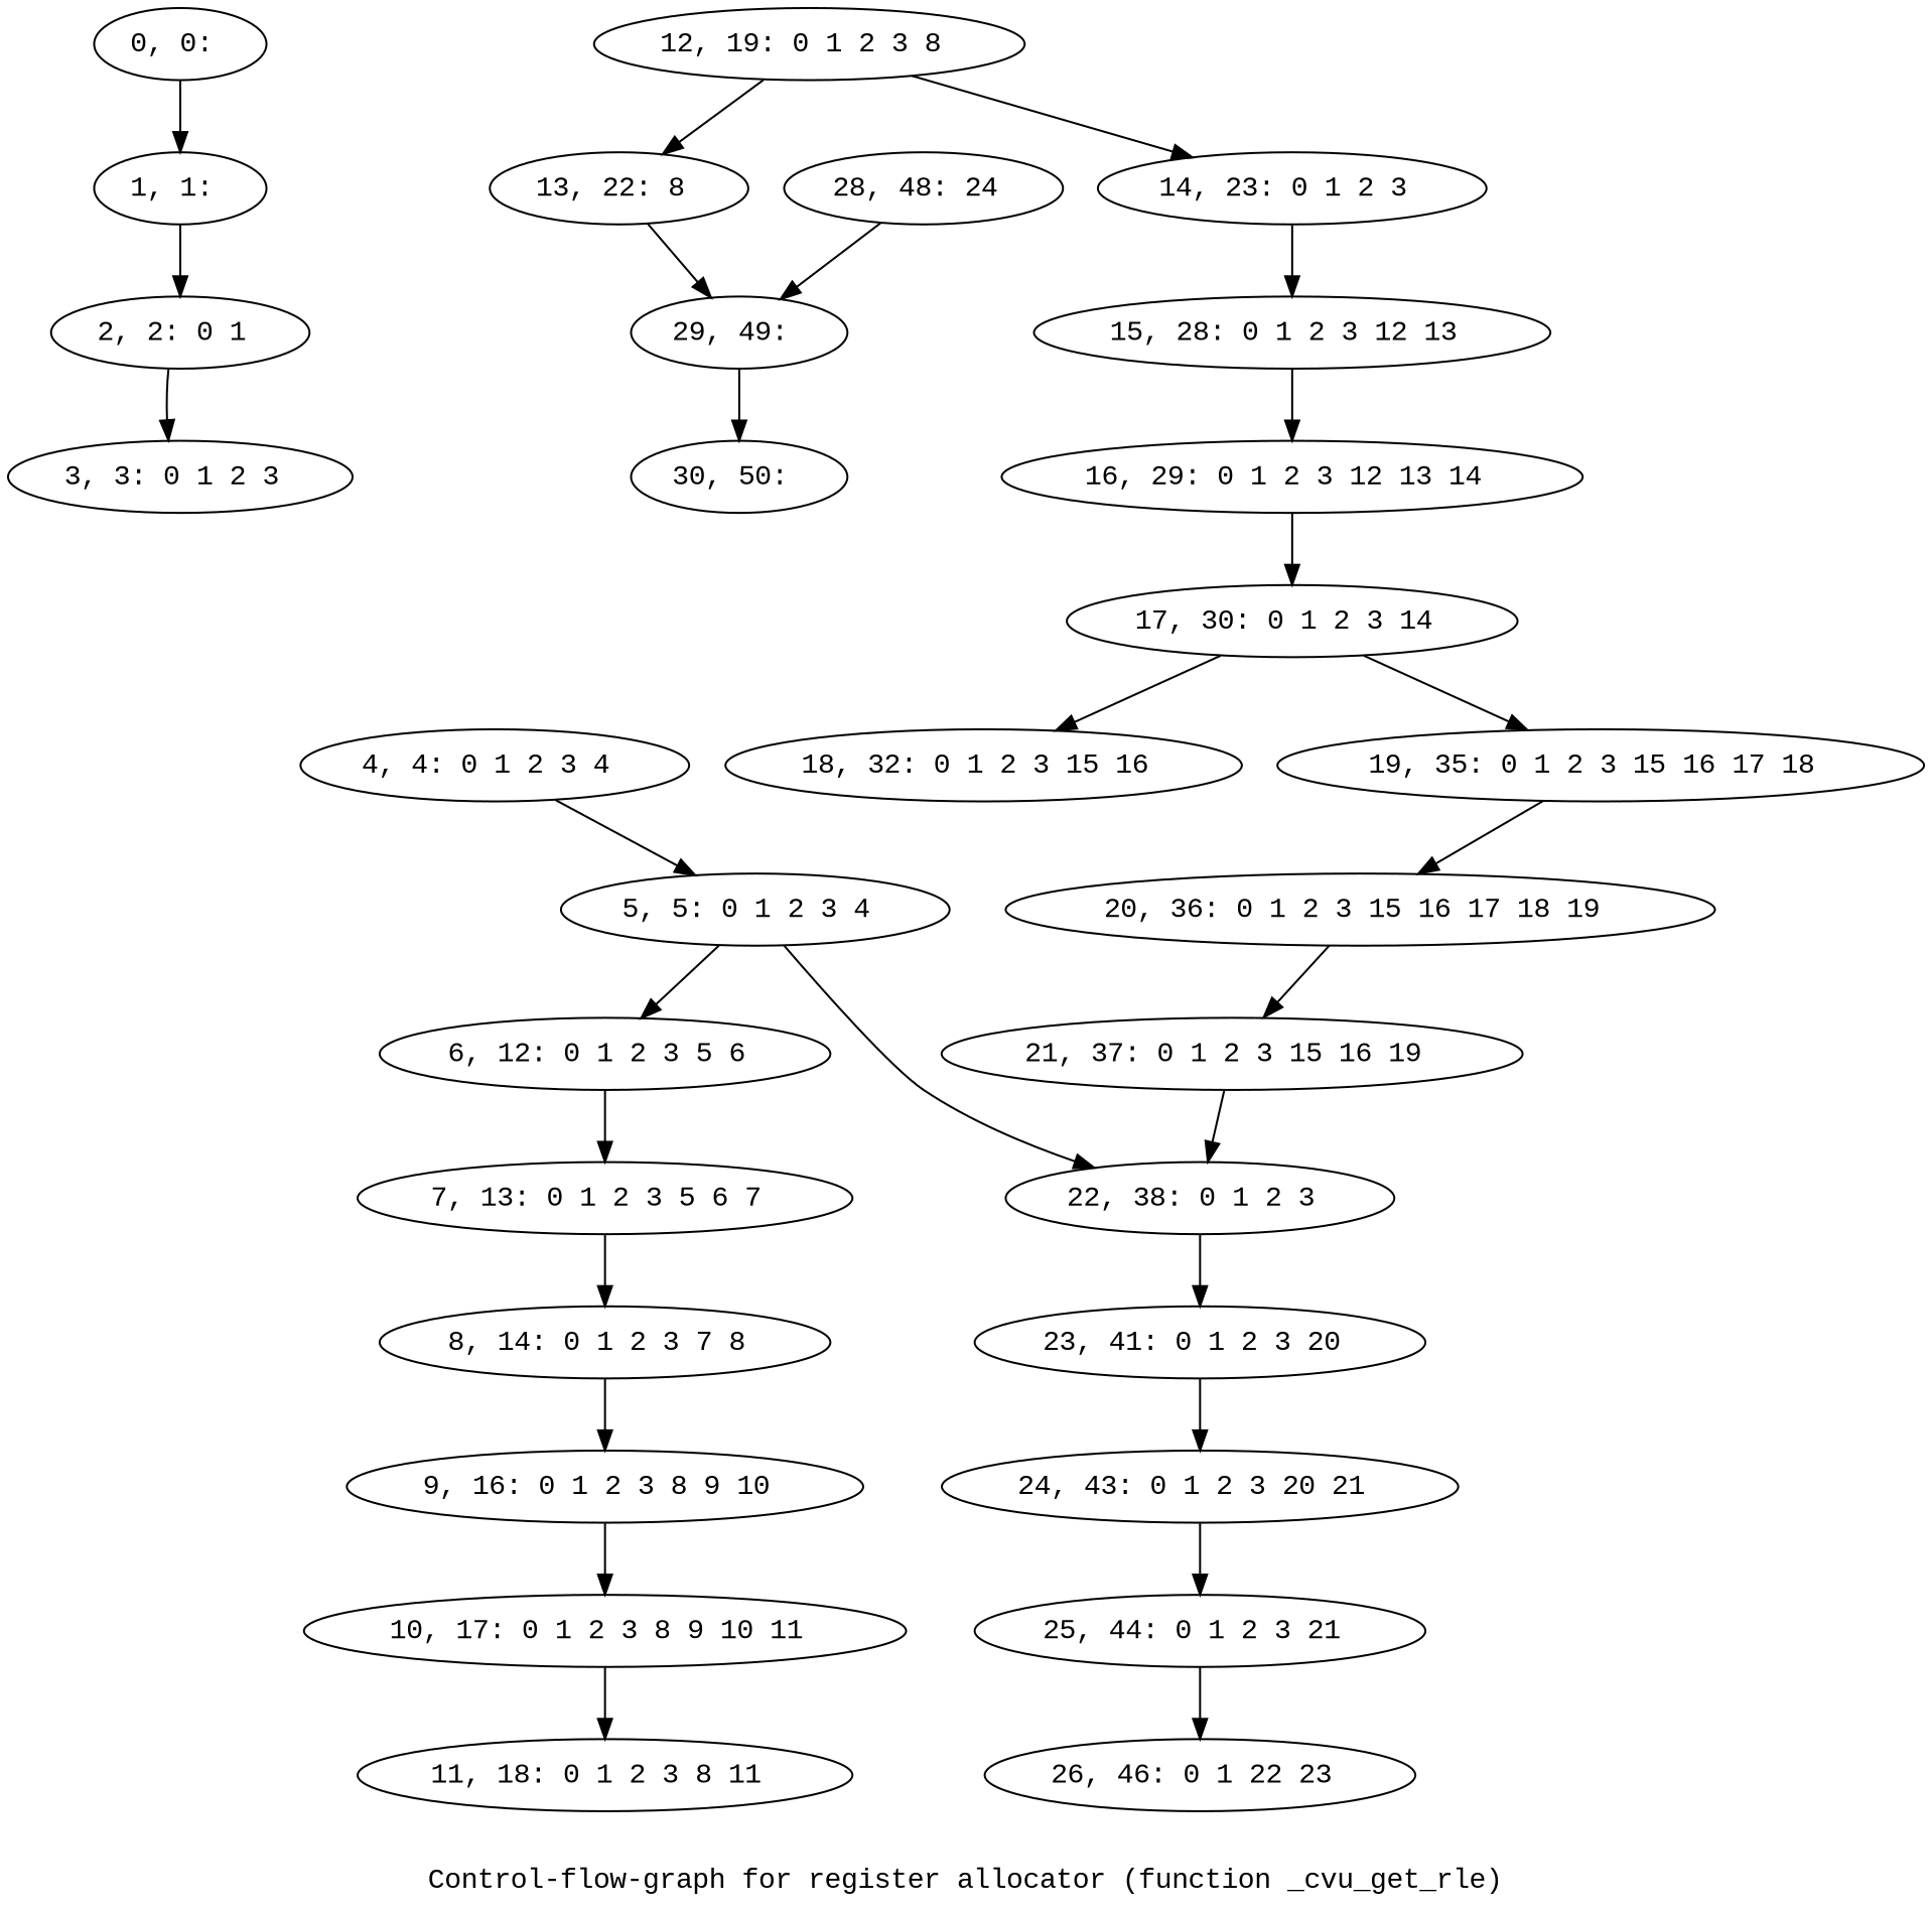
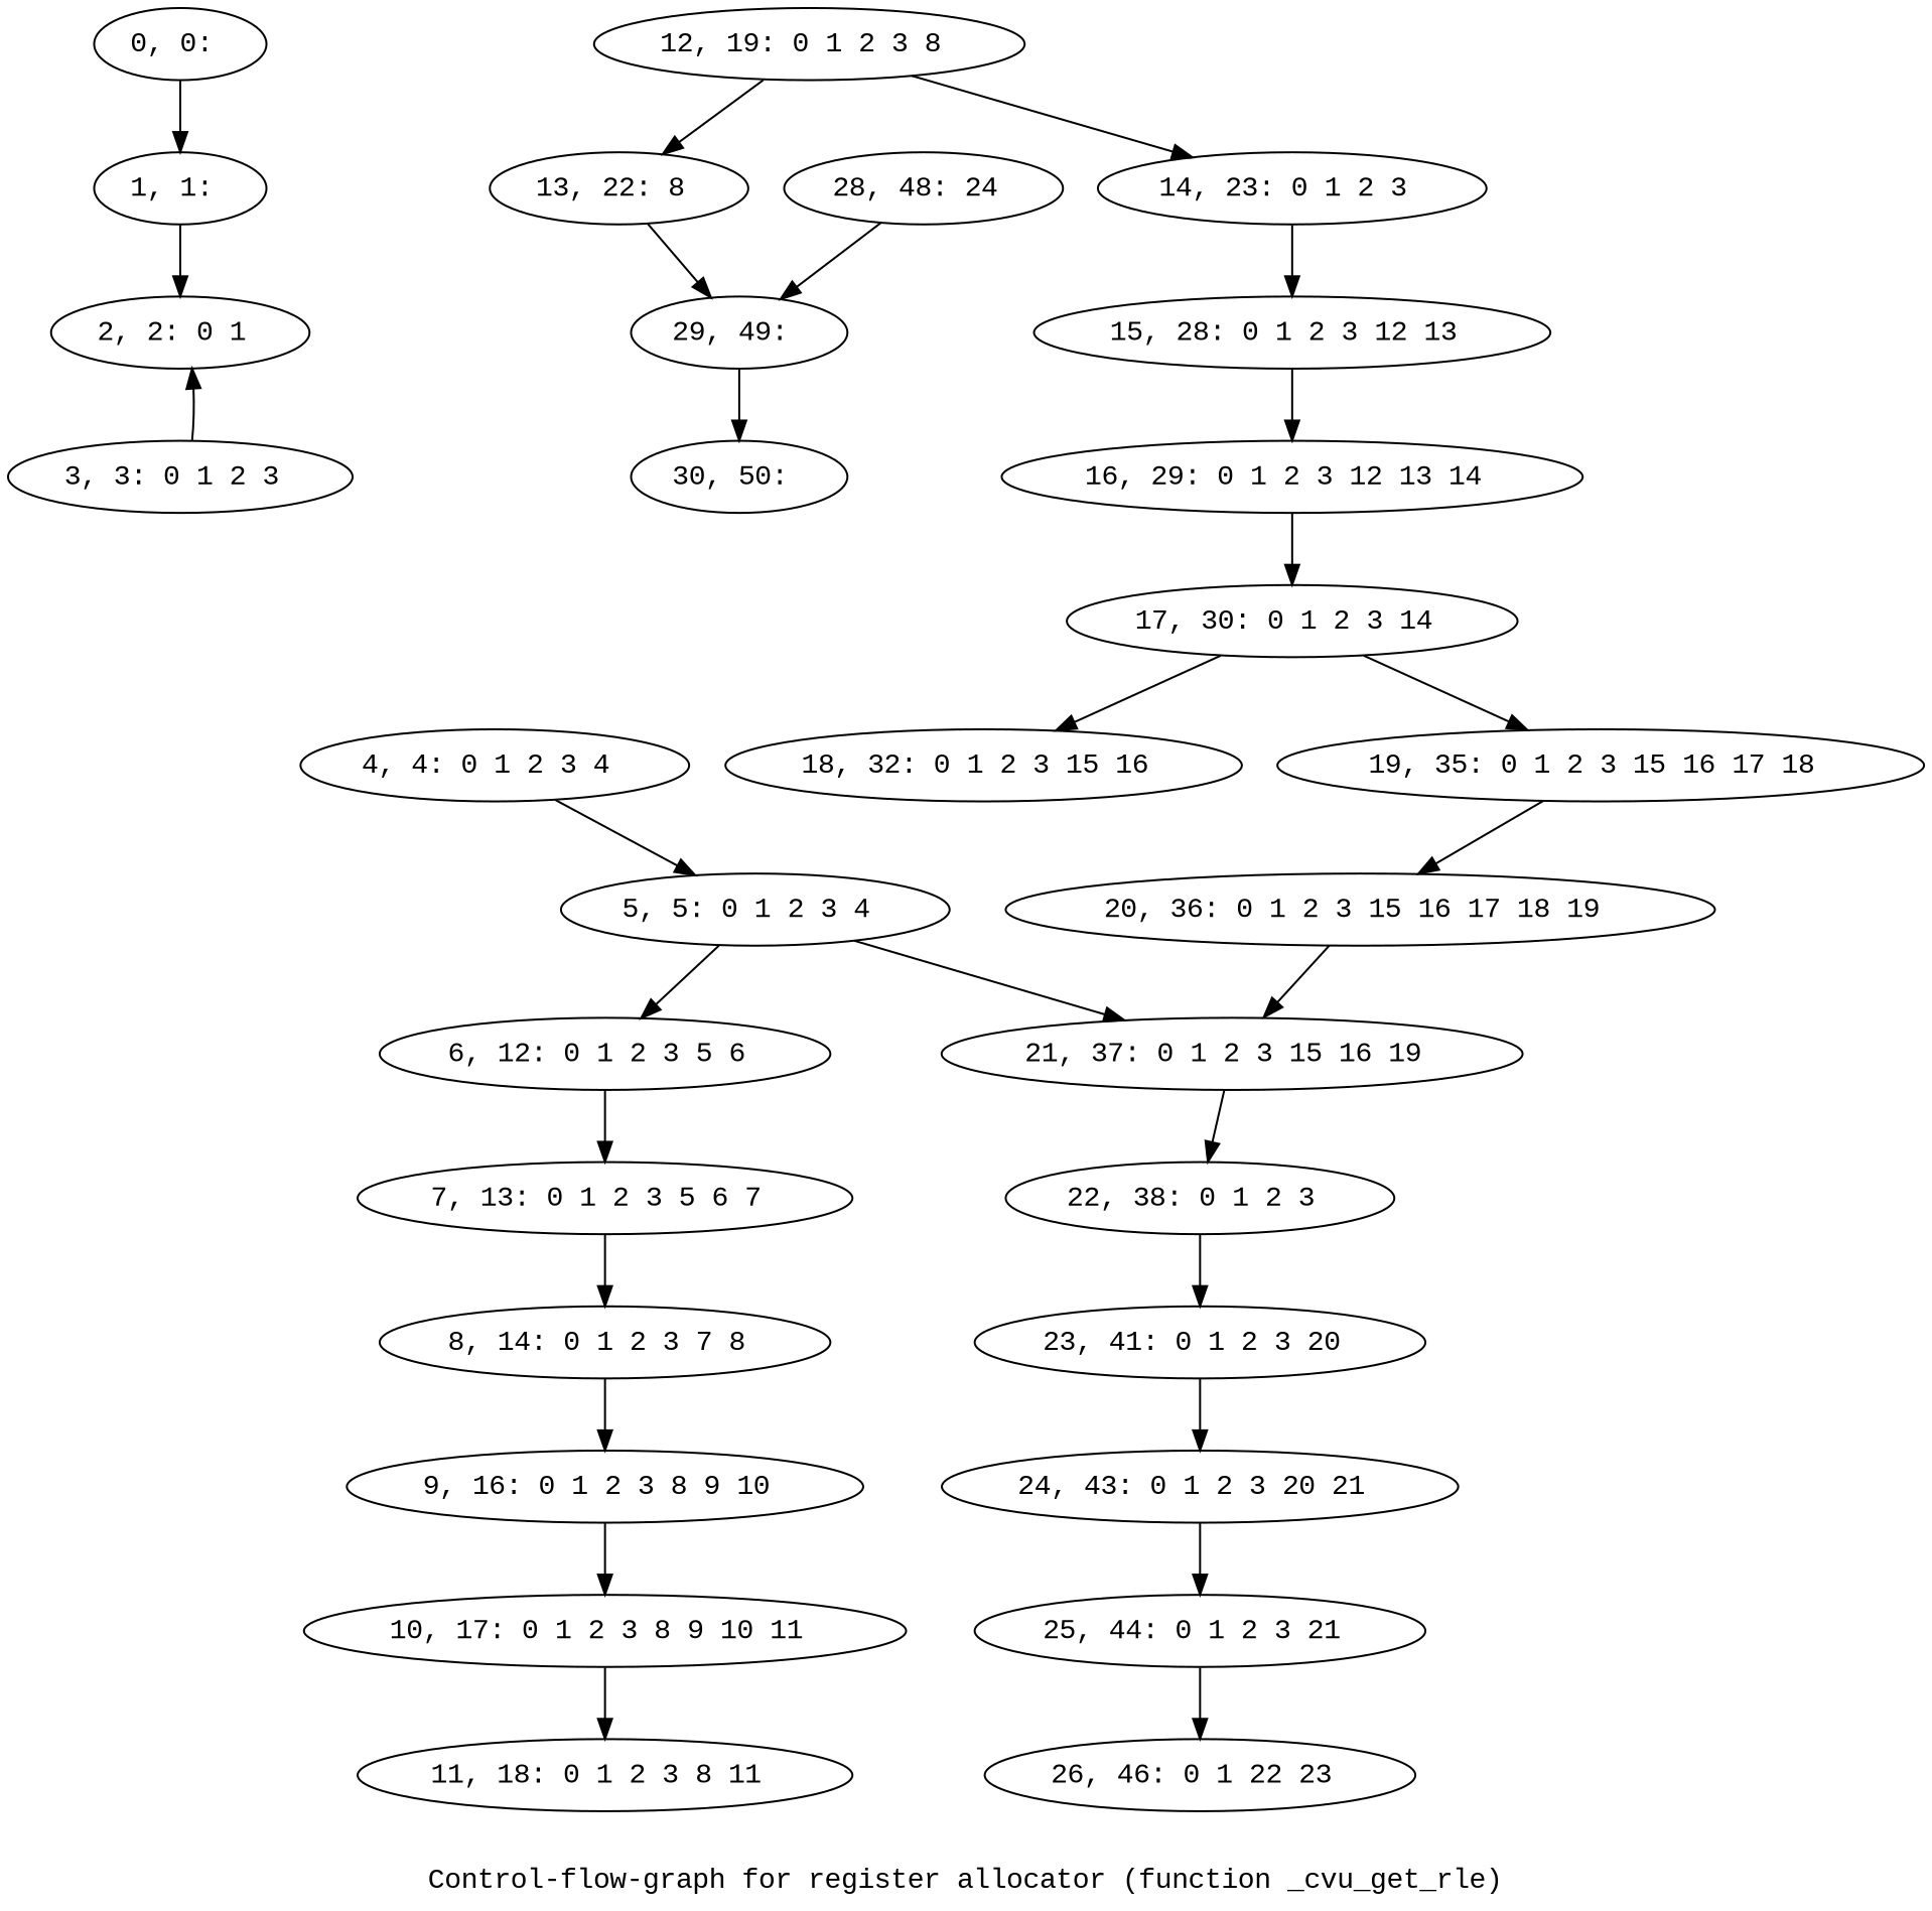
  digraph {
    fontname="Liberation Mono"
    label="Control-flow-graph for register allocator (function _cvu_get_rle)"
    node [fontname="Liberation Mono"]
    edge [fontname="Liberation Mono"]
    n1 [label="0, 0: "]
    n2 [label="1, 1: "]
    n3 [label="2, 2: 0 1 "]
    n4 [label="3, 3: 0 1 2 3 "]
    n5 [label="4, 4: 0 1 2 3 4 "]
    n6 [label="5, 5: 0 1 2 3 4 "]
    n7 [label="6, 12: 0 1 2 3 5 6 "]
    n8 [label="22, 38: 0 1 2 3 "]
    n9 [label="7, 13: 0 1 2 3 5 6 7 "]
    n10 [label="23, 41: 0 1 2 3 20 "]
    n11 [label="8, 14: 0 1 2 3 7 8 "]
    n12 [label="9, 16: 0 1 2 3 8 9 10 "]
    n13 [label="10, 17: 0 1 2 3 8 9 10 11 "]
    n14 [label="11, 18: 0 1 2 3 8 11 "]
    n15 [label="12, 19: 0 1 2 3 8 "]
    n16 [label="13, 22: 8 "]
    n17 [label="14, 23: 0 1 2 3 "]
    n18 [label="29, 49: "]
    n19 [label="15, 28: 0 1 2 3 12 13 "]
    n20 [label="30, 50: "]
    n21 [label="16, 29: 0 1 2 3 12 13 14 "]
    n22 [label="17, 30: 0 1 2 3 14 "]
    n23 [label="18, 32: 0 1 2 3 15 16 "]
    n24 [label="19, 35: 0 1 2 3 15 16 17 18 "]
    n25 [label="20, 36: 0 1 2 3 15 16 17 18 19 "]
    n26 [label="21, 37: 0 1 2 3 15 16 19 "]
    n27 [label="24, 43: 0 1 2 3 20 21 "]
    n28 [label="25, 44: 0 1 2 3 21 "]
    n29 [label="26, 46: 0 1 22 23 "]
    n30 [label="28, 48: 24 "]
    n1 -> n2
    n2 -> n3
-   n3 -> n4
+   n4 -> n3
    n5 -> n6
    n6 -> n7
-   n6 -> n8
+   n6 -> n26
    n7 -> n9
    n8 -> n10
    n9 -> n11
    n10 -> n27
    n11 -> n12
    n12 -> n13
    n13 -> n14
    n15 -> n16
    n15 -> n17
    n16 -> n18
    n17 -> n19
    n18 -> n20
    n19 -> n21
    n21 -> n22
    n22 -> n23
    n22 -> n24
    n24 -> n25
    n25 -> n26
    n26 -> n8
    n27 -> n28
    n28 -> n29
    n30 -> n18
  }
